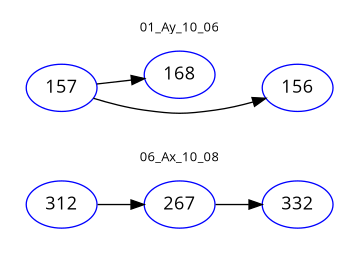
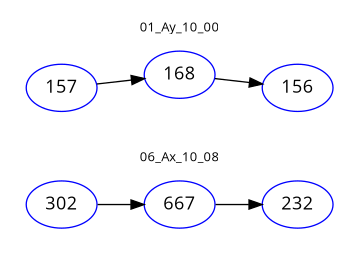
  digraph {
    fontname="Open Sans"
    rankdir=LR
    node [color=blue fontname="Open Sans"]
    edge [color=black fontname="Open Sans"]
-   n1 [label=267]
-   n2 [label=332]
-   n3 [label=312]
+   n1 [label=667]
+   n2 [label=232]
+   n3 [label=302]
    n4 [label=157]
    n5 [label=156]
    n6 [label=168]
    subgraph cluster_1 {
      color=white
      fontsize=10
      label="06_Ax_10_08"
      n1
      n2
      n3
    }
    subgraph cluster_2 {
      color=white
      fontsize=10
-     label="01_Ay_10_06"
+     label="01_Ay_10_00"
      n4
      n5
      n6
    }
    n1 -> n2
    n3 -> n1
-   n4 -> n5
+   n6 -> n5
    n4 -> n6
  }
